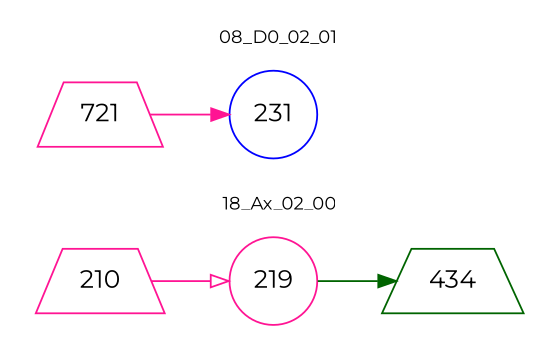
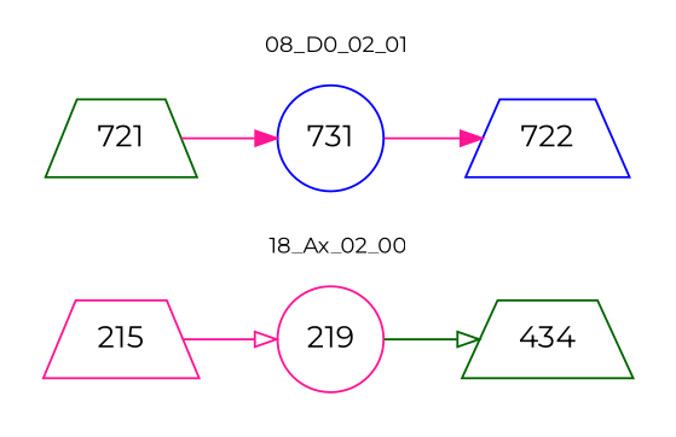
  digraph {
    fontname=Montserrat
    rankdir=LR
    node [color=deeppink fontname=Montserrat shape=trapezium]
    edge [arrowhead=onormal color=deeppink fontname=Montserrat]
-   n1 [label=210]
+   n1 [label=215]
    n2 [label=219 shape=circle]
    n3 [color=darkgreen label=434]
-   n4 [label=721]
-   n5 [color=blue label=231 shape=circle]
+   n4 [color=darkgreen label=721]
+   n5 [color=blue label=731 shape=circle]
+   n6 [color=blue label=722]
    subgraph cluster_1 {
      color=white
      fontsize=10
      label="18_Ax_02_00"
      n1
      n2
      n3
    }
    subgraph cluster_2 {
      color=white
      fontsize=10
      label="08_D0_02_01"
      n4
      n5
+     n6
    }
    n1 -> n2
-   n2 -> n3 [arrowhead=normal color=darkgreen]
+   n2 -> n3 [color=darkgreen]
    n4 -> n5 [arrowhead=normal]
+   n5 -> n6 [arrowhead=normal]
  }
